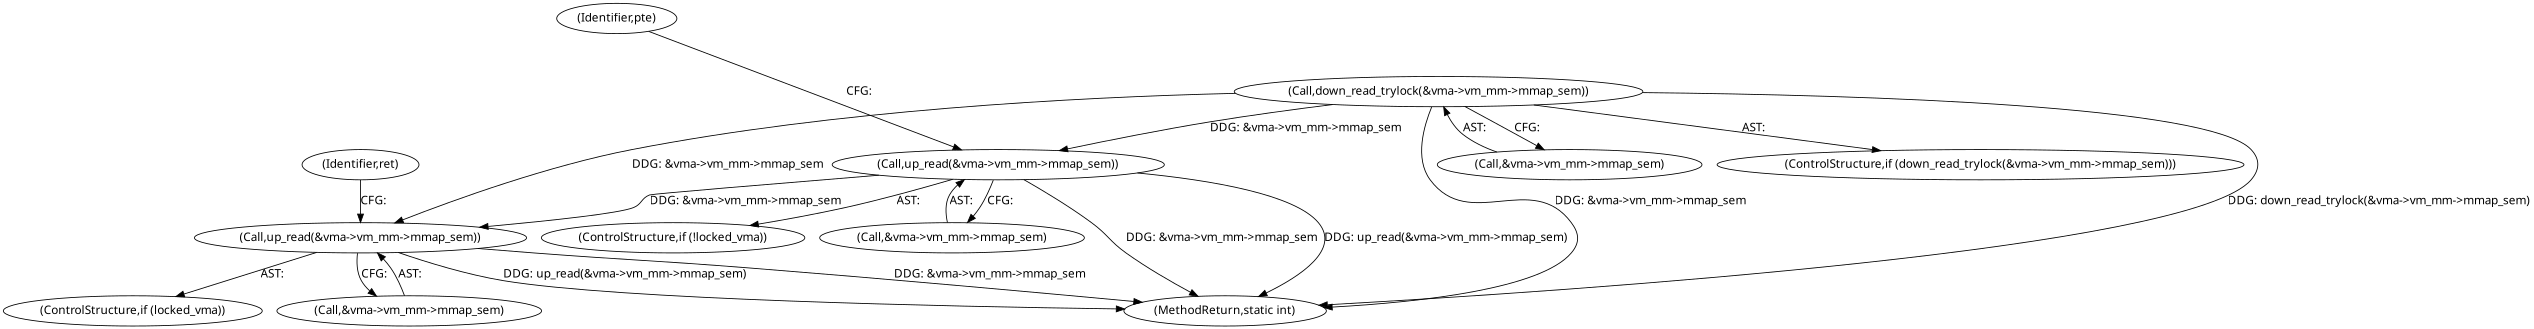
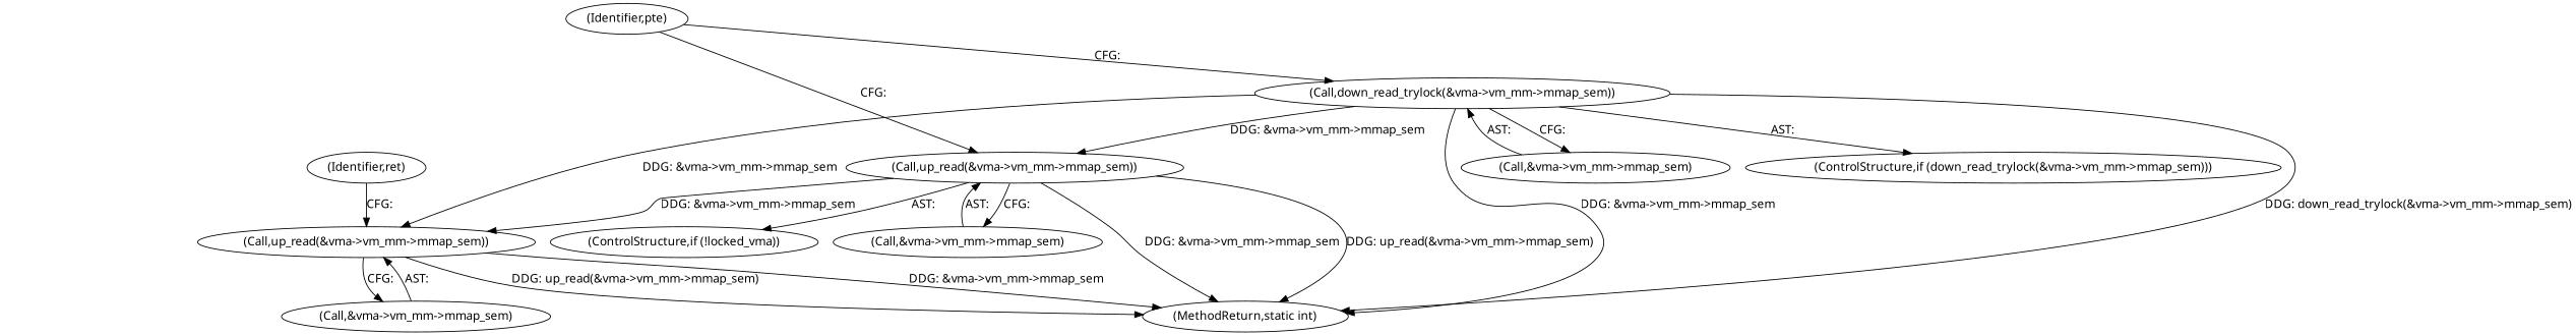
  digraph {
    fontname="Noto Sans"
    node [fontname="Noto Sans"]
    edge [fontname="Noto Sans"]
    n1 [label="(Call,up_read(&vma->vm_mm->mmap_sem))"]
    n2 [label="(Call,up_read(&vma->vm_mm->mmap_sem))"]
    n3 [label="(ControlStructure,if (!locked_vma))"]
    n4 [label="(Call,&vma->vm_mm->mmap_sem)"]
    n5 [label="(MethodReturn,static int)"]
-   n6 [label="(ControlStructure,if (locked_vma))"]
    n7 [label="(Call,&vma->vm_mm->mmap_sem)"]
    n8 [label="(Call,down_read_trylock(&vma->vm_mm->mmap_sem))"]
    n9 [label="(Call,&vma->vm_mm->mmap_sem)"]
    n10 [label="(ControlStructure,if (down_read_trylock(&vma->vm_mm->mmap_sem)))"]
    n11 [label="(Identifier,ret)"]
    n12 [label="(Identifier,pte)"]
    n1 -> n2 [label="DDG: &vma->vm_mm->mmap_sem"]
    n1 -> n3 [label="AST: "]
    n1 -> n4 [label="CFG: "]
    n1 -> n5 [label="DDG: &vma->vm_mm->mmap_sem"]
    n1 -> n5 [label="DDG: up_read(&vma->vm_mm->mmap_sem)"]
    n2 -> n5 [label="DDG: &vma->vm_mm->mmap_sem"]
    n2 -> n5 [label="DDG: up_read(&vma->vm_mm->mmap_sem)"]
-   n2 -> n6 [label="AST: "]
    n2 -> n7 [label="CFG: "]
    n4 -> n1 [label="AST: "]
    n7 -> n2 [label="AST: "]
    n8 -> n1 [label="DDG: &vma->vm_mm->mmap_sem"]
    n8 -> n2 [label="DDG: &vma->vm_mm->mmap_sem"]
    n8 -> n5 [label="DDG: down_read_trylock(&vma->vm_mm->mmap_sem)"]
    n8 -> n5 [label="DDG: &vma->vm_mm->mmap_sem"]
    n8 -> n9 [label="CFG: "]
    n8 -> n10 [label="AST: "]
    n9 -> n8 [label="AST: "]
    n11 -> n2 [label="CFG: "]
    n12 -> n1 [label="CFG: "]
+   n12 -> n8 [label="CFG: "]
  }
